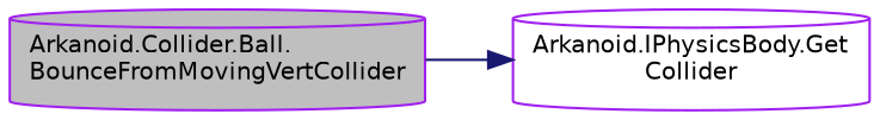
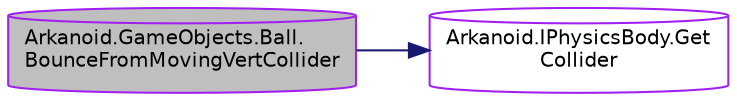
  digraph {
    rankdir=LR
    node [color=purple fontname=Helvetica fontsize=10 shape=cylinder style=filled]
-   n1 [fillcolor=grey75 fontcolor=black height=0.2 label="Arkanoid.Collider.Ball.\lBounceFromMovingVertCollider" width=0.4]
+   n1 [fillcolor=grey75 fontcolor=black height=0.2 label="Arkanoid.GameObjects.Ball.\lBounceFromMovingVertCollider" width=0.4]
    n2 [fillcolor=white height=0.2 label="Arkanoid.IPhysicsBody.Get\lCollider" width=0.4]
    n1 -> n2 [color=midnightblue fontname=Helvetica fontsize=10 labelfontname=Helvetica labelfontsize=10 style=solid]
  }
